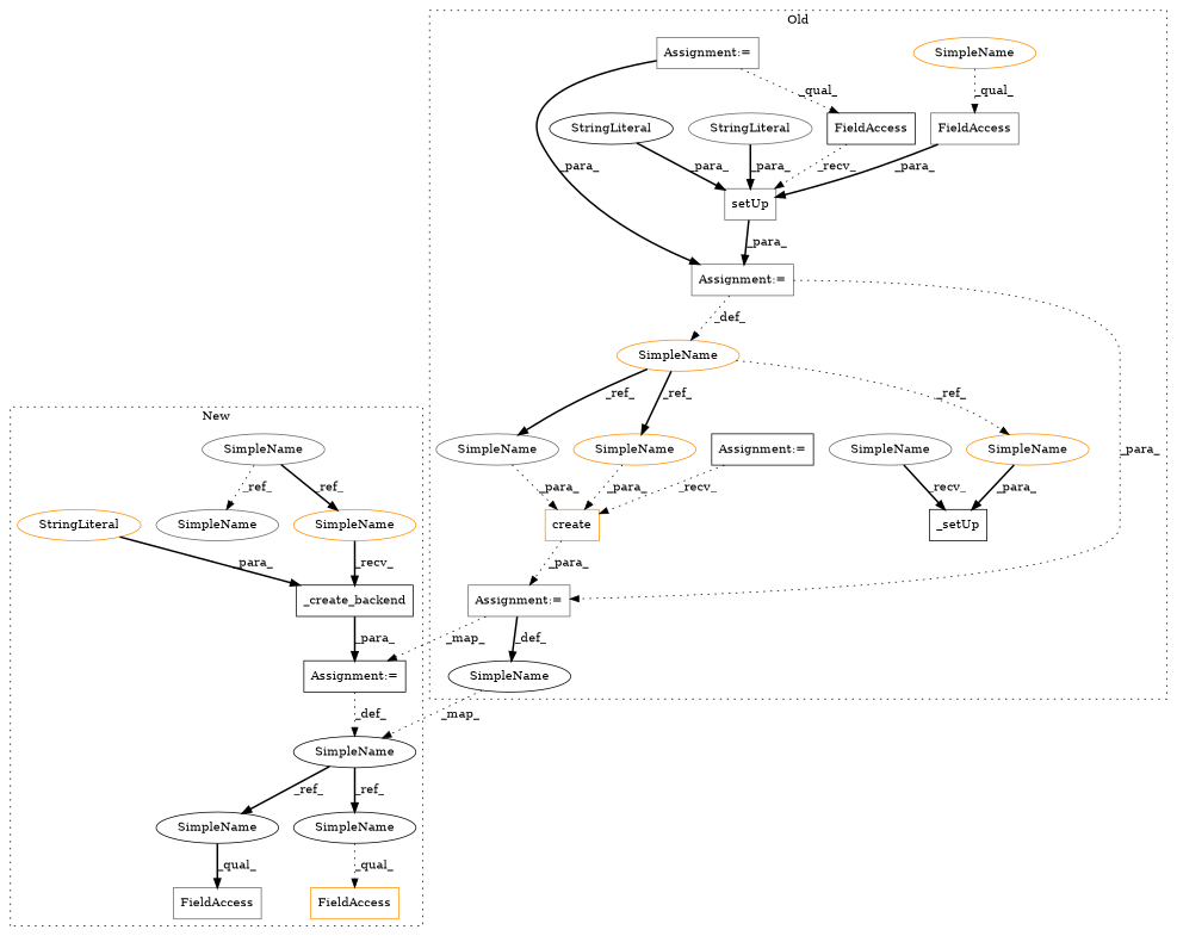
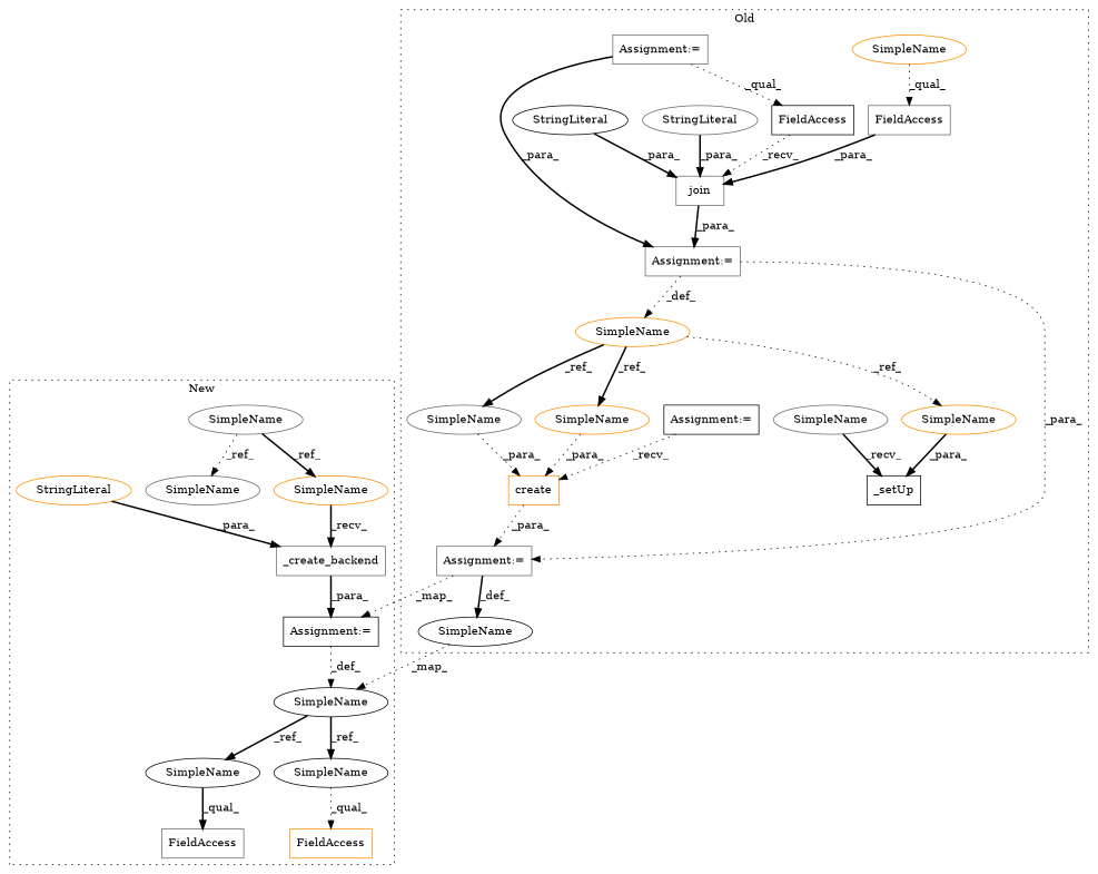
  digraph {
    node [a=42 color=gray40 l=4 s=5813 shape=ellipse]
    edge [style=bold]
    n1 [a=32 color=black l="7,1" label=_setUp s="5868,5881" shape=box]
    n2 [color=darkorange l=6 label=SimpleName s=5793]
    n3 [a=32 color=darkorange l="7,1" label=create s="6139,6159" shape=box]
    n4 [color=black l=11 label=SimpleName s=6119]
    n5 [a=22 l=13 label=FieldAccess shape=box]
-   n6 [a=32 l="5,1" label=setUp s="5808,5856" shape=box]
+   n6 [a=32 l="5,1" label=join s="5808,5856" shape=box]
    n7 [a=22 color=black l=7 label=FieldAccess s=5800 shape=box]
    n8 [a=7 l=1 label="Assignment:=" s=5799 shape=box]
    n9 [a=7 color=black l=7 label="Assignment:=" s=5739 shape=box]
    n10 [a=45 l=24 label=StringLiteral s=5832]
    n11 [a=45 color=black label=StringLiteral s=5827]
    n12 [a=7 l=1 label="Assignment:=" s=6130 shape=box]
    n13 [a=7 l=2 label="Assignment:=" s=5674 shape=box]
    n14 [color=darkorange l=6 label=SimpleName s=5875]
    n15 [color=darkorange l=6 label=SimpleName s=6146]
    n16 [l=6 label=SimpleName s=6153]
    n17 [label=SimpleName s=5863]
    n18 [color=darkorange label=SimpleName]
    n19 [label=SimpleName s=5179]
-   n20 [a=32 color=black l="16,1" label=_create_backend s="5388,5435" shape=box]
+   n20 [a=32 l="16,1" label=_create_backend s="5388,5435" shape=box]
    n21 [a=22 color=darkorange l=28 label=FieldAccess s=6068 shape=box]
    n22 [color=black l=11 label=SimpleName s=5371]
    n23 [a=22 l=31 label=FieldAccess s=6015 shape=box]
    n24 [a=45 color=darkorange l=31 label=StringLiteral s=5404]
    n25 [a=7 color=black l=1 label="Assignment:=" s=5382 shape=box]
    n26 [label=SimpleName s=6000]
    n27 [color=darkorange label=SimpleName s=5383]
    n28 [color=black l=11 label=SimpleName s=6015]
    n29 [color=black l=11 label=SimpleName s=6068]
    subgraph cluster_1 {
      label=Old
      style=dotted
      n1
      n2
      n3
      n4
      n5
      n6
      n7
      n8
      n9
      n10
      n11
      n12
      n13
      n14
      n15
      n16
      n17
      n18
    }
    subgraph cluster_2 {
      label=New
      style=dotted
      n19
      n20
      n21
      n22
      n23
      n24
      n25
      n26
      n27
      n28
      n29
    }
    n2 -> n14 [label=_ref_ style=dotted]
    n2 -> n15 [label=_ref_]
    n2 -> n16 [label=_ref_]
    n3 -> n12 [label=_para_ style=dotted]
    n4 -> n22 [label=_map_ style=dotted]
    n5 -> n6 [label=_para_]
    n6 -> n8 [label=_para_]
    n7 -> n6 [label=_recv_ style=dotted]
    n8 -> n2 [label=_def_ style=dotted]
    n8 -> n12 [label=_para_ style=dotted]
    n9 -> n3 [label=_recv_ style=dotted]
    n10 -> n6 [label=_para_]
    n11 -> n6 [label=_para_]
    n12 -> n4 [label=_def_]
    n12 -> n25 [label=_map_ style=dotted]
    n13 -> n7 [label=_qual_ style=dotted]
    n13 -> n8 [label=_para_]
    n14 -> n1 [label=_para_]
    n15 -> n3 [label=_para_ style=dotted]
    n16 -> n3 [label=_para_ style=dotted]
    n17 -> n1 [label=_recv_]
    n18 -> n5 [label=_qual_ style=dotted]
    n19 -> n26 [label=_ref_ style=dotted]
    n19 -> n27 [label=_ref_]
    n20 -> n25 [label=_para_]
    n22 -> n28 [label=_ref_]
    n22 -> n29 [label=_ref_]
    n24 -> n20 [label=_para_]
    n25 -> n22 [label=_def_ style=dotted]
    n27 -> n20 [label=_recv_]
    n28 -> n23 [label=_qual_]
    n29 -> n21 [label=_qual_ style=dotted]
  }
